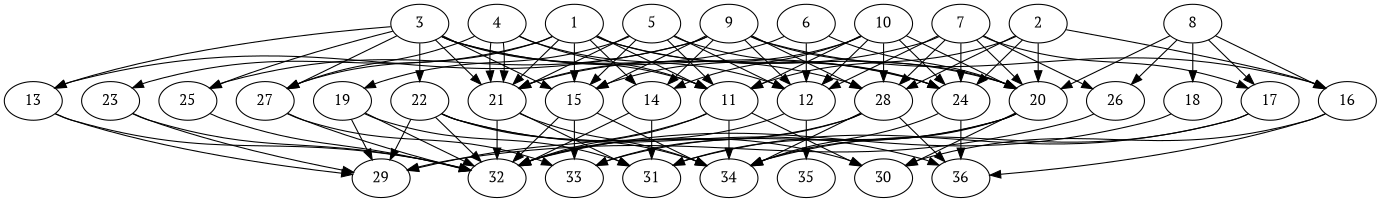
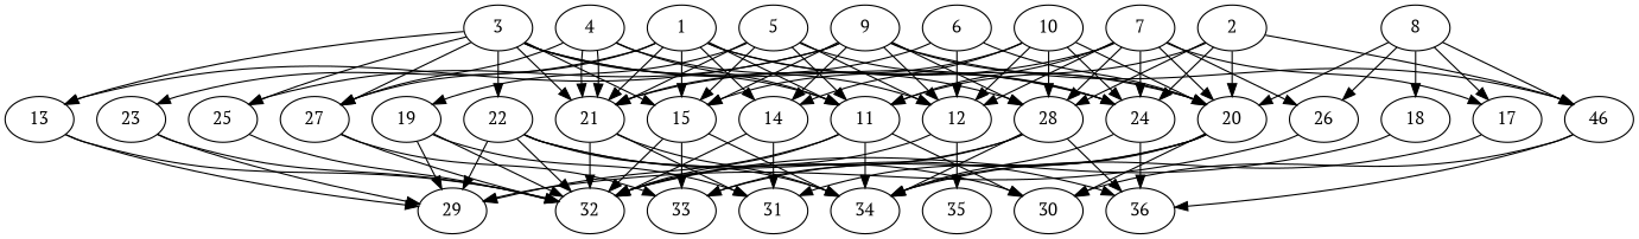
  digraph {
    fontname="PT Serif"
    node [alpha=0.03 fontname="PT Serif"]
    edge [fontname="PT Serif"]
    1 [alpha=0.19 expect_size=1941114738582810]
    11 [alpha=0.02 expect_size=2559762274719673352192]
    14 [alpha=0.05 expect_size=1230021295485583622144]
    15 [alpha=0.12 expect_size=19398374107704304]
    20 [alpha=0.05 expect_size=155863637412952768]
    21 [alpha=0.12 expect_size=877841972861067067392]
    23 [expect_size=62415627775018800]
    24 [alpha=0.16 expect_size=121281682433384256]
    27 [expect_size=2835509279102350336]
    29 [alpha=0.15 expect_size=6558902373699756032]
    30 [alpha=0.09 expect_size=86639571145547312]
    32 [alpha=0.18 expect_size=3953944300049181704192]
    34 [alpha=0.07 expect_size=16464347047832911347712]
    31 [alpha=0.08 expect_size=127947558005658864]
    33 [alpha=0.10 expect_size=59576944169272256]
    36 [alpha=0.08 expect_size=6190616663323580563456]
    2 [alpha=0.05 expect_size=9300599635968000000000]
-   16 [alpha=0.06 expect_size=34065223614957036]
+   16 [alpha=0.06 expect_size=34065223614957036 label=46]
    28 [alpha=0.01 expect_size=9406676762641095983104]
    3 [alpha=0.05 expect_size=13810803103651332096000]
    13 [alpha=0.00 expect_size=2133789476687751424]
    22 [expect_size=2084794267409470464]
    25 [alpha=0.17 expect_size=1648939103577568182272]
    4 [alpha=0.15 expect_size=6286296728452877312]
    12 [alpha=0.10 expect_size=53559852121518584]
    35 [expect_size=2136944592927644975104]
    5 [alpha=0.15 expect_size=2865116206107089920]
    19 [alpha=0.20 expect_size=29322288980739572]
    6 [alpha=0.15 expect_size=3879243692073069568]
    7 [expect_size=12887619766008322048]
    17 [alpha=0.17 expect_size=10087813222736890]
    26 [alpha=0.11 expect_size=198057237364999192576]
    8 [alpha=0.09 expect_size=52111857961557632]
    18 [alpha=0.19 expect_size=3439509763076838912]
    9 [alpha=0.12 expect_size=171927921932800000]
    10 [alpha=0.12 expect_size=8012848631540594245632]
    1 -> 11
    1 -> 14
    1 -> 15
    1 -> 20
    1 -> 21
    1 -> 23
    1 -> 24
    1 -> 27
    11 -> 29
    11 -> 30
    11 -> 32
    11 -> 34
    14 -> 32
    14 -> 31
    15 -> 32
    15 -> 34
    15 -> 33
    20 -> 30
    20 -> 34
    20 -> 31
    20 -> 33
    21 -> 32
    21 -> 34
    21 -> 31
    23 -> 29
    23 -> 32
    24 -> 34
    24 -> 36
    27 -> 32
    27 -> 33
    2 -> 11
    2 -> 20
    2 -> 24
    2 -> 16
    2 -> 28
    16 -> 30
    16 -> 36
    28 -> 32
    28 -> 34
    28 -> 33
    28 -> 36
    3 -> 11
    3 -> 15
    3 -> 21
    3 -> 24
    3 -> 27
    3 -> 28
    3 -> 13
    3 -> 22
    3 -> 25
    13 -> 29
    13 -> 32
    22 -> 29
    22 -> 30
    22 -> 32
    22 -> 34
    22 -> 36
    25 -> 32
    4 -> 11
    4 -> 21
    4 -> 21
    4 -> 27
    4 -> 12
    12 -> 32
    12 -> 35
    5 -> 11
    5 -> 15
    5 -> 21
    5 -> 24
    5 -> 12
    5 -> 19
    19 -> 29
    19 -> 32
    19 -> 31
    6 -> 20
    6 -> 21
    6 -> 12
-   10 -> 11
+   7 -> 11
    7 -> 20
    7 -> 21
    7 -> 24
    7 -> 28
    7 -> 12
    7 -> 17
    7 -> 26
    17 -> 34
-   17 -> 31
    26 -> 29
    8 -> 20
    8 -> 16
    8 -> 17
    8 -> 26
    8 -> 18
    18 -> 32
    9 -> 14
    9 -> 15
    9 -> 20
    9 -> 16
    9 -> 28
    9 -> 13
    9 -> 25
    9 -> 12
    10 -> 14
    10 -> 15
    10 -> 20
    10 -> 24
    10 -> 28
    10 -> 12
  }
